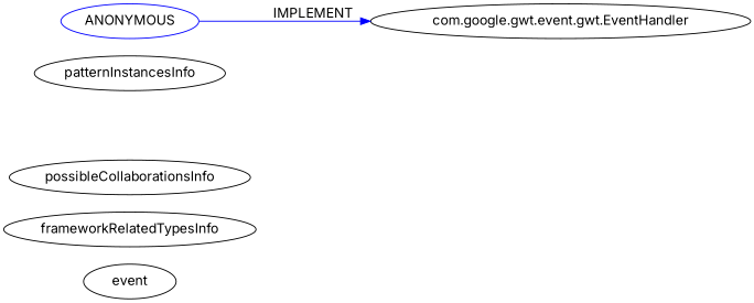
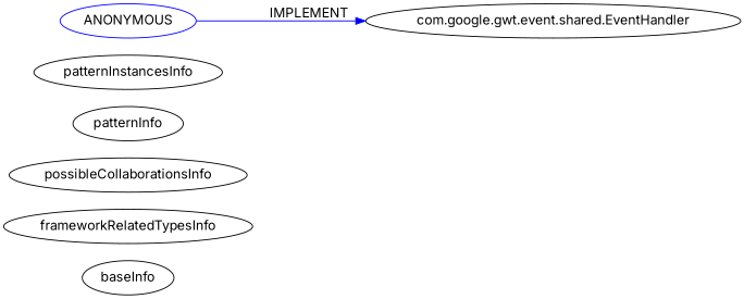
  digraph {
    rankdir=LR
    fontname=Inter
    node [fontname=Inter]
-   baseInfo [category=pattern graphId=76 isAnonymous=false possibleRelation=false label=event]
+   baseInfo [category=pattern graphId=76 isAnonymous=false possibleRelation=false]
    frameworkRelatedTypesInfo
    possibleCollaborationsInfo
+   patternInfo [frequency=6.0 patternRootClient=null]
    patternInstancesInfo [0="ashtonthomas-gwt-fast-touch-press~/ashtonthomas-gwt-fast-touch-press/gwt-fast-touch-press-master/src/io/ashton/fastpress/client/Gwt_fast_press.java~Gwt_fast_press~744" 1="lambourg-WebGallery~/lambourg-WebGallery/WebGallery-master/client/src/com/lambourg/webgallery/client/folderview/FolderView.java~FolderView~3530" 2="Tok-Ziraja222~/Tok-Ziraja222/Ziraja222-master/src/ziraja/client/AppController.java~AppController~396" 3="aviera-websockets-gwtready~/aviera-websockets-gwtready/websockets-gwtready-master/src/org/arielviera/gwt/websockets/client/MySampleApplication.java~MySampleApplication~777" 4="Masonu-Sample_MVP_pattern_with_GWT~/Masonu-Sample_MVP_pattern_with_GWT/Sample_MVP_pattern_with_GWT-master/src/fr/mason/louchart/client/controller/AppController.java~AppController~296" 5="kospiotr-gwt-layout-designer~/kospiotr-gwt-layout-designer/gwt-layout-designer-master/src/main/java/pl/pkosmowski/gxtshowcase/client/EditorsPanel.java~EditorsPanel~3411"]
-   n6 [isFrameworkType=false label="com.google.gwt.event.gwt.EventHandler" vertexType=FRAMEWORK_INTERFACE_TYPE]
+   n6 [isFrameworkType=false label="com.google.gwt.event.shared.EventHandler" vertexType=FRAMEWORK_INTERFACE_TYPE]
    n7 [color=blue isFrameworkType=false label=ANONYMOUS vertexType=REFERENCE_ANONYMOUS_DECLARATION]
    n7 -> n6 [color=blue label=IMPLEMENT fontname=Inter]
  }
